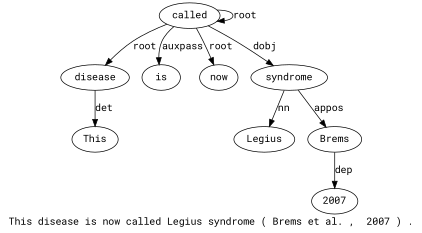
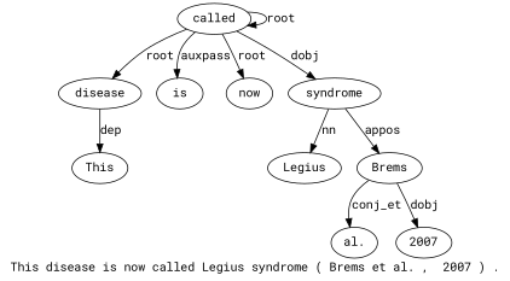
  digraph {
    fontname="Roboto Mono"
    label="This disease is now called Legius syndrome ( Brems et al. ,  2007 ) ."
    node [fillcolor=white fontname="Roboto Mono" style=filled]
    edge [fontname="Roboto Mono"]
    n1 [label=disease]
    n2 [label=This]
    n3 [label=called]
    n4 [label=is]
    n5 [label=now]
    n6 [label=syndrome]
    n7 [label=Legius]
    n8 [label=Brems]
+   n9 [label="al."]
    n10 [label=2007]
-   n1 -> n2 [label=det]
+   n1 -> n2 [label=dep]
    n3 -> n1 [label=root]
    n3 -> n3 [label=root]
    n3 -> n4 [label=auxpass]
    n3 -> n5 [label=root]
    n3 -> n6 [label=dobj]
    n6 -> n7 [label=nn]
    n6 -> n8 [label=appos]
-   n8 -> n10 [label=dep]
+   n8 -> n9 [label=conj_et]
+   n8 -> n10 [label=dobj]
  }
